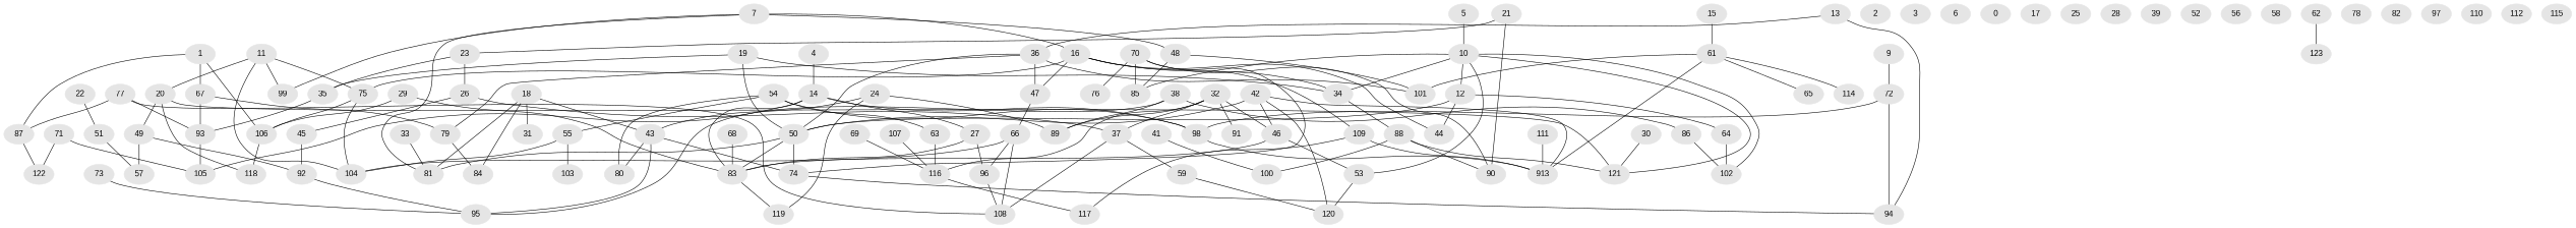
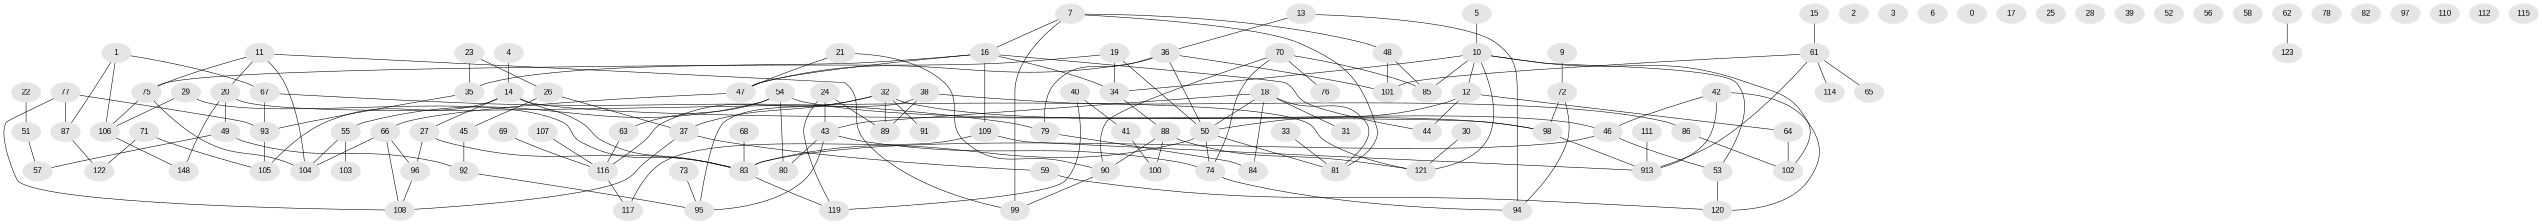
  graph {
    fontname="Liberation Sans"
    node [color=gray90 fontname="Liberation Sans" style=filled]
    edge [fontname="Liberation Sans"]
    1
    67
    87
    106
    93
    79
    122
-   118
+   118 [label=148]
    2
    3
    4
    14
    27
    83
    98
    105
    5
    10
    12
    34
    53
    85
    102
    121
    6
    7
    16
    48
    81
    99
    75
    44
    47
    109
    101
    n36 [label=0]
    9
    72
    94
    50
    64
    88
    120
    11
    20
    104
    49
    74
    13
    36
    96
    119
    n53 [label=913]
    15
    61
    65
    114
    66
    117
    17
    18
    31
    43
    84
    95
    80
    19
    35
    92
    57
    21
    90
    22
    51
    23
    26
    37
    45
    24
    89
    25
    59
    108
    28
    29
    30
    32
    46
    91
    116
    33
    100
    38
    86
    39
+   40
    41
    42
    52
    54
    55
    63
    103
    56
    58
    62
    123
    68
    69
    70
    76
    71
    73
    77
    78
    82
    97
    107
    110
    111
    112
    115
    1 -- 67
    1 -- 87
    1 -- 106
    67 -- 93
    67 -- 79
    87 -- 122
    106 -- 118
    93 -- 105
    79 -- 84
    4 -- 14
    14 -- 27
    14 -- 83
    14 -- 98
    14 -- 105
    27 -- 83
    27 -- 96
    83 -- 119
    98 -- n53
    5 -- 10
    10 -- 12
    10 -- 34
    10 -- 53
    10 -- 85
    10 -- 102
    10 -- 121
    12 -- 44
    12 -- 50
    12 -- 64
    34 -- 88
    53 -- 120
    7 -- 16
    7 -- 48
    7 -- 81
    7 -- 99
    16 -- 34
    16 -- 75
    16 -- 44
    16 -- 47
    16 -- 109
    48 -- 85
    48 -- 101
    75 -- 106
    75 -- 104
    47 -- 66
    109 -- n53
    109 -- 117
    9 -- 72
    72 -- 98
    72 -- 94
    50 -- 83
    50 -- 81
    50 -- 74
    64 -- 102
    88 -- 121
    88 -- 90
    88 -- 100
    11 -- 99
    11 -- 75
    11 -- 20
    11 -- 104
    20 -- 118
    20 -- 121
    20 -- 49
    49 -- 92
    49 -- 57
    74 -- 94
    13 -- 94
    13 -- 36
    36 -- 79
    36 -- 47
    36 -- 101
    36 -- 50
    96 -- 108
    15 -- 61
    61 -- 101
    61 -- n53
    61 -- 65
    61 -- 114
    66 -- 104
    66 -- 96
    66 -- 108
    18 -- 81
    18 -- 31
    18 -- 43
    18 -- 84
    43 -- 74
    43 -- 95
    43 -- 80
    19 -- 34
    19 -- 50
    19 -- 35
    35 -- 93
    92 -- 95
-   21 -- 23
+   21 -- 47
    21 -- 90
+   90 -- 99
    22 -- 51
    51 -- 57
    23 -- 35
    23 -- 26
    26 -- 37
    26 -- 45
    37 -- 59
    37 -- 108
    45 -- 92
    24 -- 119
    24 -- 43
    24 -- 89
    59 -- 120
    29 -- 106
    29 -- 83
    30 -- 121
    32 -- 37
    32 -- 89
    32 -- 46
    32 -- 91
    32 -- 116
    46 -- 83
    46 -- 53
    116 -- 117
    33 -- 81
    38 -- 95
    38 -- 89
    38 -- 86
    86 -- 102
+   40 -- 119
+   40 -- 41
    41 -- 100
-   42 -- 50
+   18 -- 50
    42 -- 120
    42 -- n53
    42 -- 46
    54 -- 98
    54 -- 80
    54 -- 55
    54 -- 63
    55 -- 104
    55 -- 103
    63 -- 116
    62 -- 123
    68 -- 83
    69 -- 116
    70 -- 85
    70 -- 74
    70 -- 90
    70 -- 76
    71 -- 122
    71 -- 105
    73 -- 95
    77 -- 87
    77 -- 93
    77 -- 108
    107 -- 116
    111 -- n53
  }
